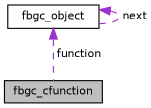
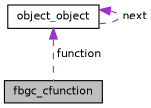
  digraph {
    node [color=black fontname=Helvetica fontsize=10 shape=record style=filled]
    edge [color=darkorchid3 dir=back fontname=Helvetica fontsize=10 labelfontname=Helvetica labelfontsize=10 style=dashed]
    n1 [fillcolor=grey75 fontcolor=black height=0.2 label=fbgc_cfunction width=0.4]
-   n2 [fillcolor=white height=0.2 label=fbgc_object width=0.4]
+   n2 [fillcolor=white height=0.2 label=object_object width=0.4]
    n2 -> n1 [label=" function"]
    n2 -> n2 [label=" next"]
  }
